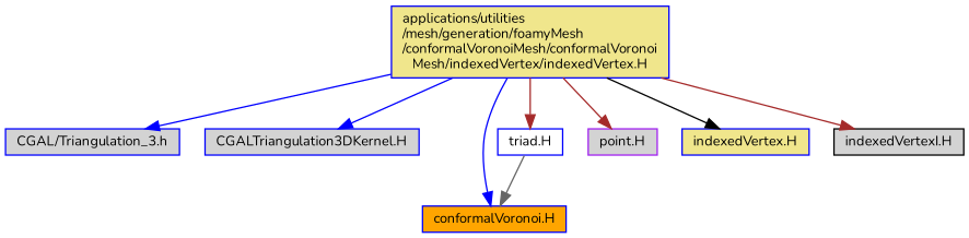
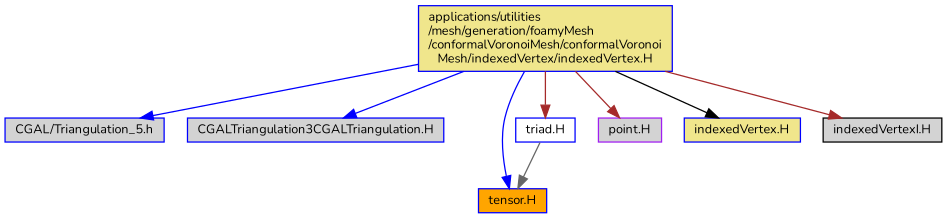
  digraph {
    fontname=Nunito
    node [color=blue fillcolor=lightgrey fontname=Nunito fontsize=10 shape=record style=filled]
    edge [color=blue fontname=Nunito fontsize=10 labelfontname=Helvetica labelfontsize=10 style=solid]
    n1 [fillcolor=khaki fontcolor=black height=0.2 label="applications/utilities\l/mesh/generation/foamyMesh\l/conformalVoronoiMesh/conformalVoronoi\lMesh/indexedVertex/indexedVertex.H" width=0.4]
-   n2 [height=0.2 label="CGAL/Triangulation_3.h" width=0.4]
-   n3 [height=0.2 label="CGALTriangulation3DKernel.H" width=0.4]
-   n4 [fillcolor=orange height=0.2 label="conformalVoronoi.H" width=0.4]
+   n2 [height=0.2 label="CGAL/Triangulation_5.h" width=0.4]
+   n3 [height=0.2 label="CGALTriangulation3CGALTriangulation.H" width=0.4]
+   n4 [fillcolor=orange height=0.2 label="tensor.H" width=0.4]
    n5 [fillcolor=white height=0.2 label="triad.H" width=0.4]
    n6 [color=purple height=0.2 label="point.H" width=0.4]
    n7 [fillcolor=khaki height=0.2 label="indexedVertex.H" width=0.4]
    n8 [color=black height=0.2 label="indexedVertexI.H" width=0.4]
    n1 -> n2
    n1 -> n3
    n1 -> n4
    n1 -> n5 [color=brown]
    n1 -> n6 [color=brown]
    n1 -> n7 [color=black]
    n1 -> n8 [color=brown]
    n5 -> n4 [color=gray40]
  }
